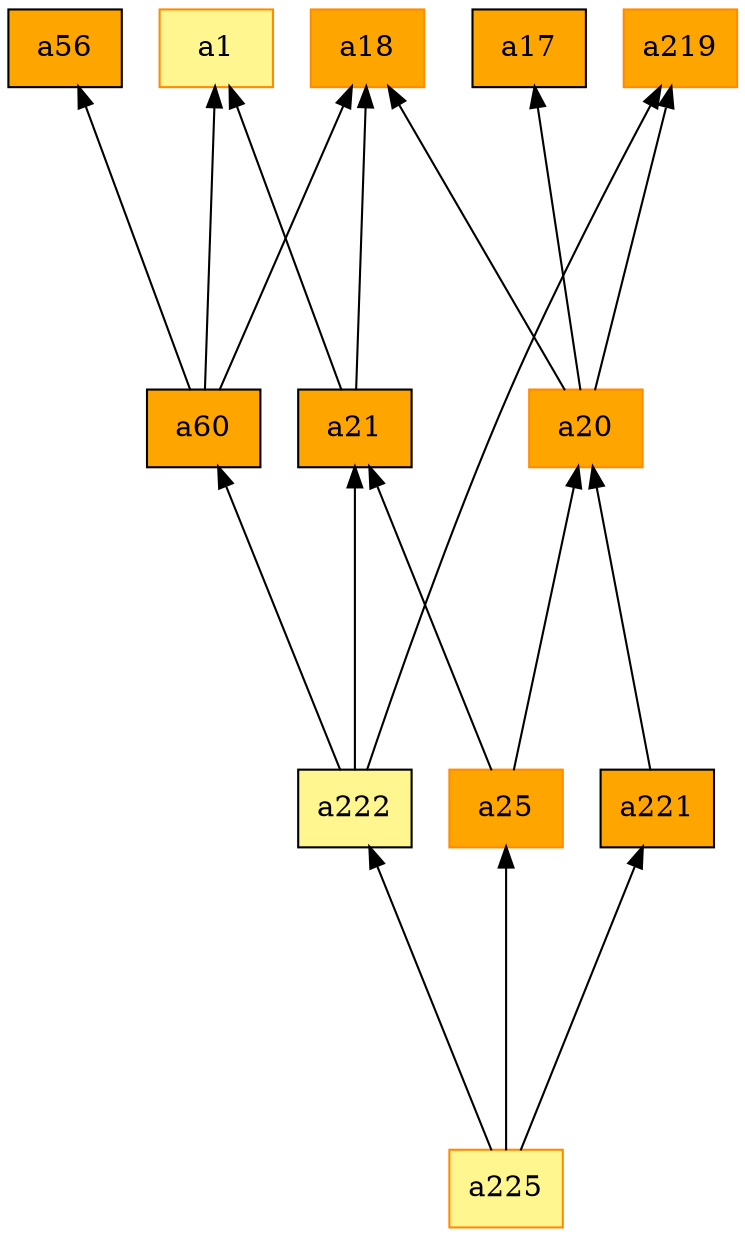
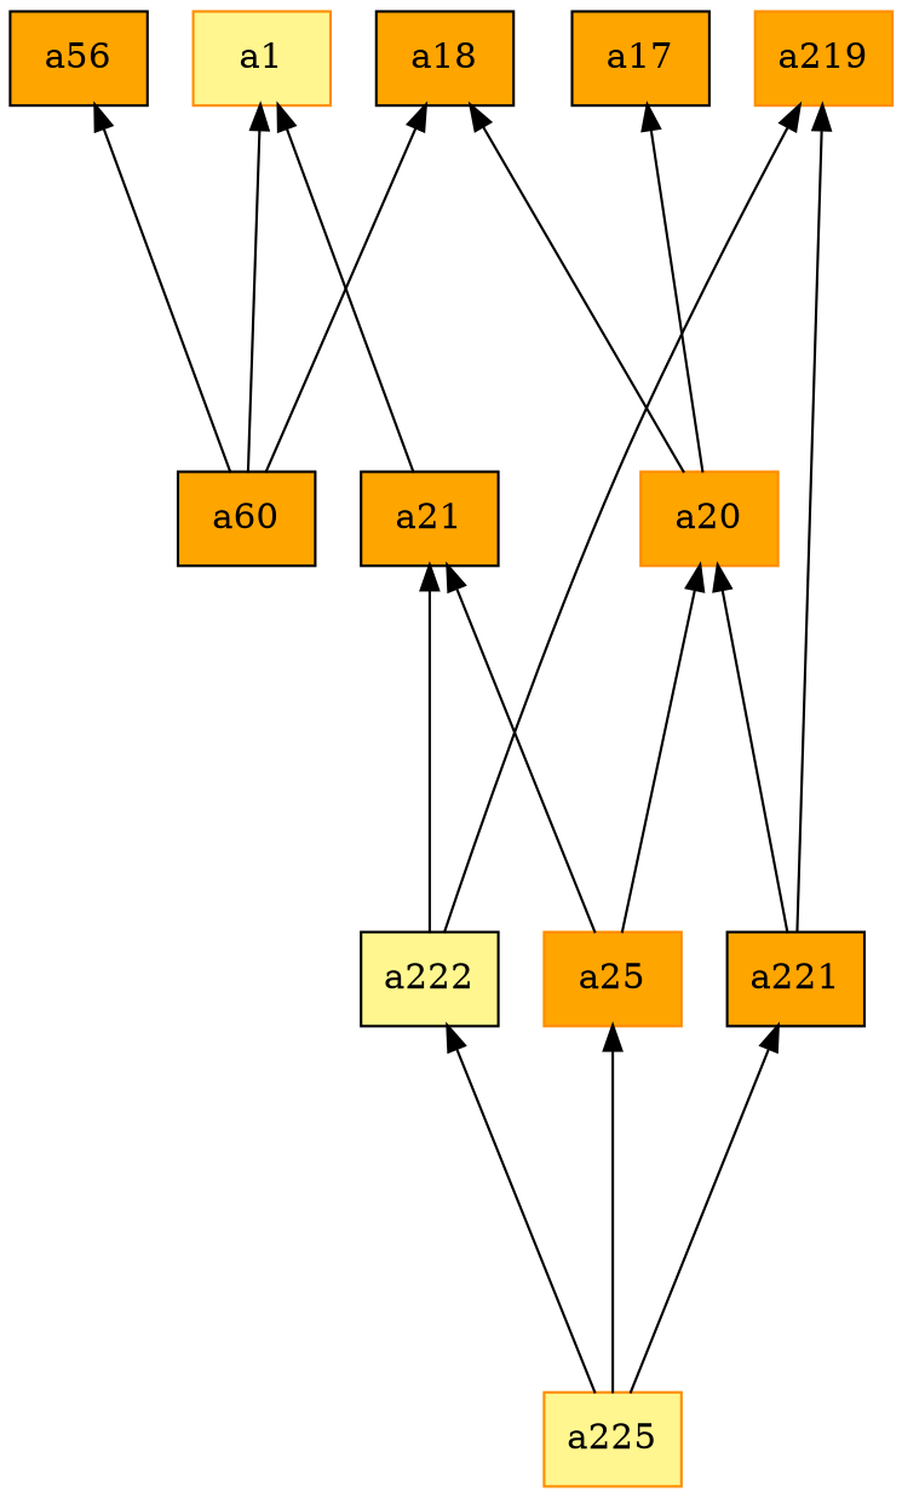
  digraph {
    rankdir=BT
    ranksep=2.0
    node [color=black fillcolor=orange shape=record style=filled]
    n1 [color=darkorange fillcolor=khaki1 label="{a1}"]
    n2 [fillcolor=khaki1 label="{a222}"]
    n3 [label="{a60}"]
    n4 [color=darkorange label="{a219}"]
    n5 [label="{a21}"]
    n6 [label="{a56}"]
-   n7 [color=darkorange label="{a18}"]
+   n7 [label="{a18}"]
    n8 [label="{a221}"]
    n9 [color=darkorange label="{a20}"]
    n10 [label="{a17}"]
    n11 [color=darkorange fillcolor=khaki1 label="{a225}"]
    n12 [color=darkorange label="{a25}"]
-   n2 -> n3
    n2 -> n4
    n2 -> n5
    n3 -> n1
    n3 -> n6
    n3 -> n7
    n5 -> n1
-   n5 -> n7
-   n9 -> n4
+   n8 -> n4
    n8 -> n9
    n9 -> n7
    n9 -> n10
    n11 -> n2
    n11 -> n8
    n11 -> n12
    n12 -> n5
    n12 -> n9
  }
